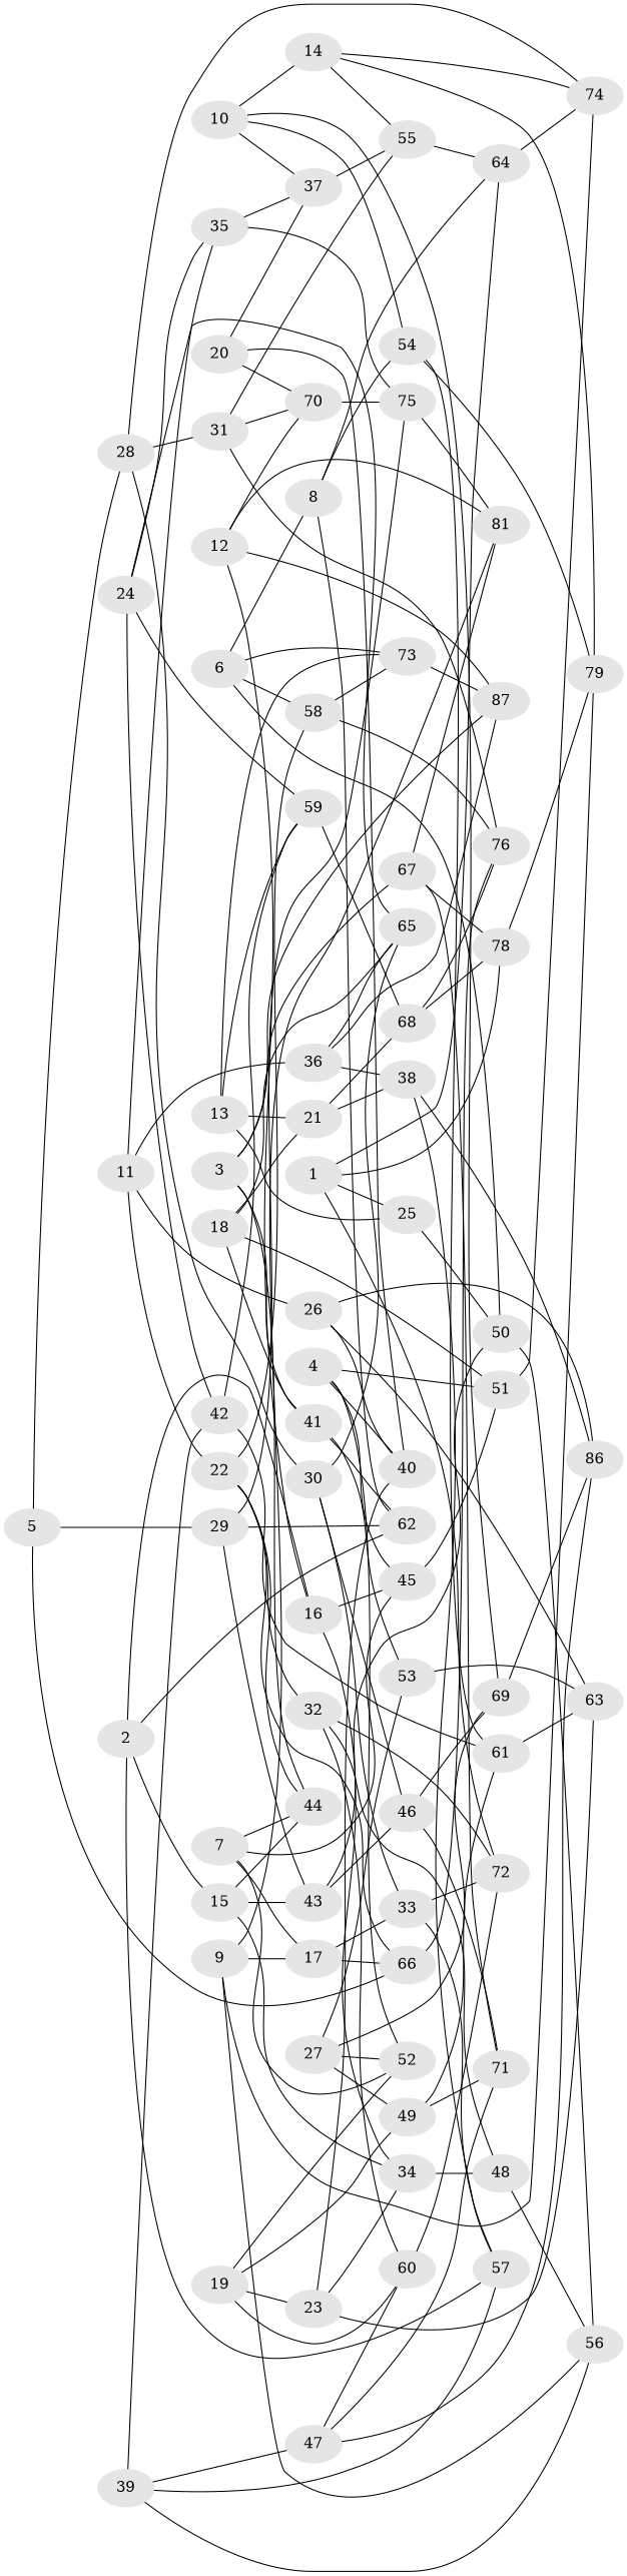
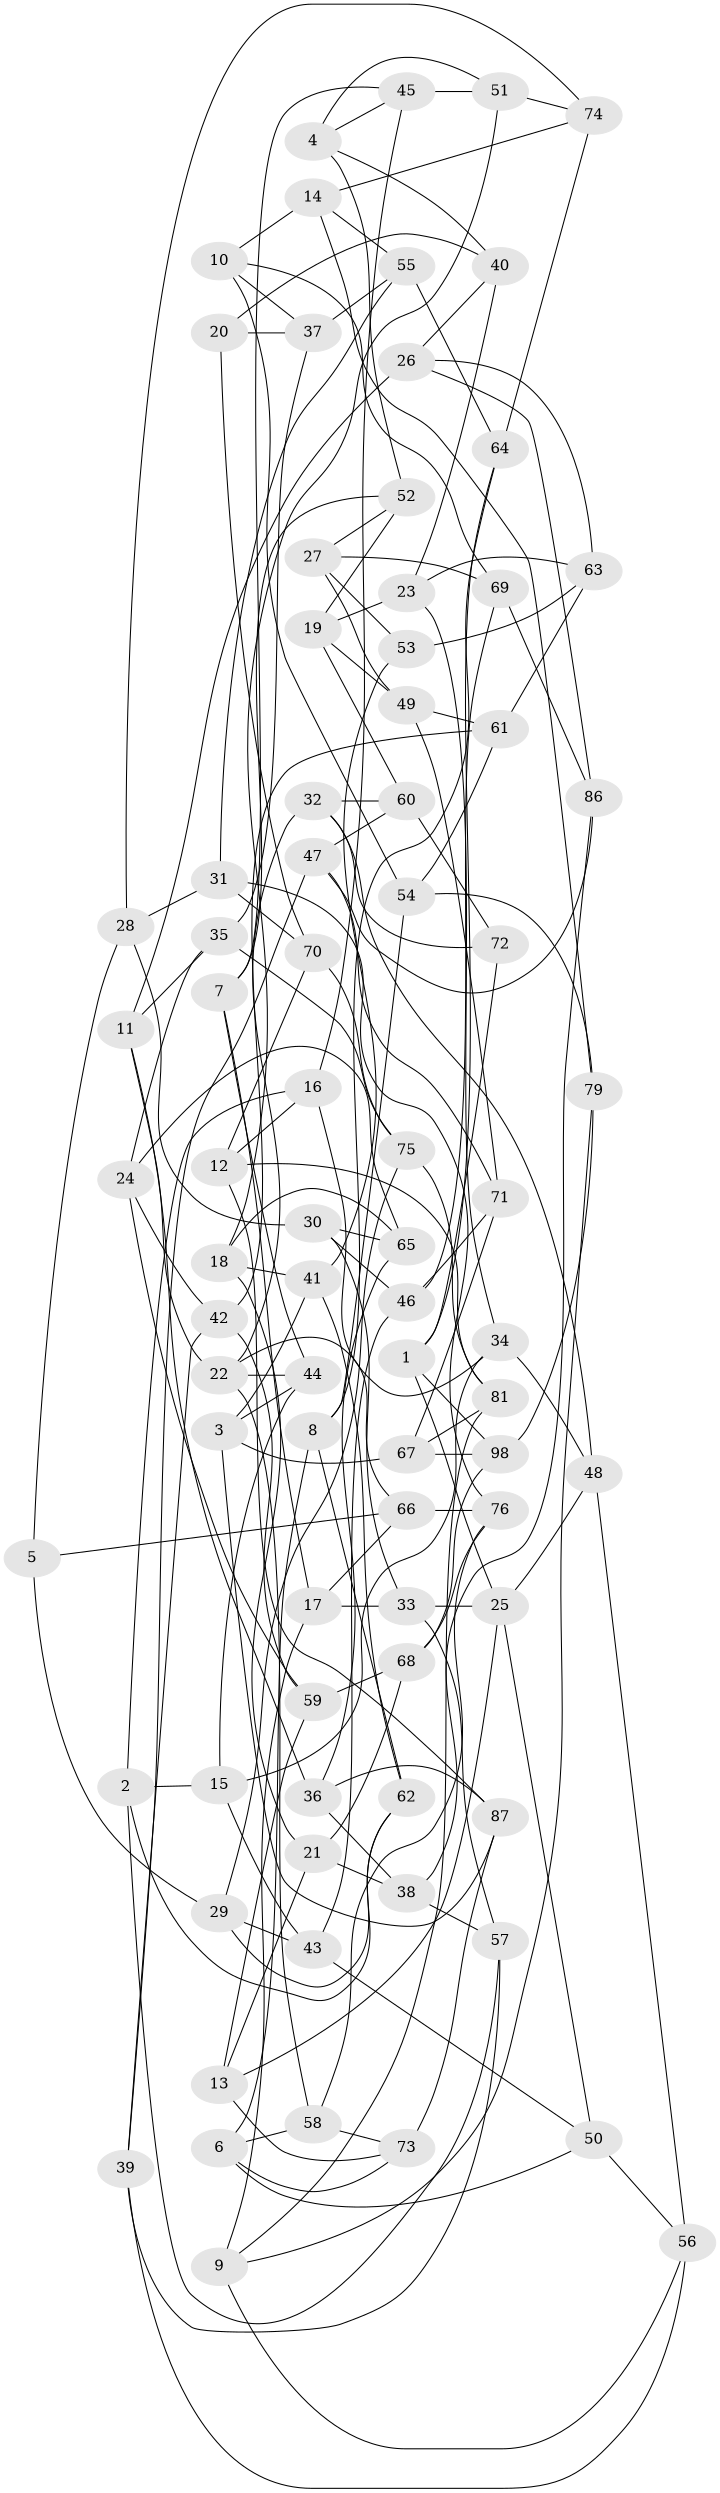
  graph {
    rankdir=LR
    node [color=gray90 style=filled]
    1
    25
    64
    72
-   78
+   78 [label=98]
    50
    48
    74
    79
    2
    15
    16
    57
    62
    44
    34
    43
    45
    3
    41
    67
    n22 [label=87]
    53
    81
    71
    4
    40
    51
    52
    5
    28
    29
    66
    30
    31
    75
    63
    76
    6
    8
    58
    73
    54
    56
    7
    17
    33
    61
    9
    10
    14
    37
    69
    55
    n55 [label=86]
    11
    22
    26
    35
    36
    32
    65
    38
    12
    70
    13
    21
    59
    68
    46
    18
    19
    23
    49
    60
    20
    24
    42
    27
    39
    47
    1 -- 25
    1 -- 64
    1 -- 72
    1 -- 78
    25 -- 50
+   25 -- 48
    64 -- 74
    78 -- 79
    50 -- 56
    48 -- 56
    2 -- 15
    2 -- 16
    2 -- 57
    2 -- 62
    15 -- 44
    15 -- 34
    15 -- 43
    16 -- 34
    16 -- 45
    34 -- 48
    43 -- 50
    43 -- 46
    45 -- 51
    3 -- 44
    3 -- 41
    3 -- 67
    3 -- n22
    41 -- 62
    41 -- 53
    67 -- 78
    67 -- 81
    67 -- 71
    53 -- 63
    4 -- 45
    4 -- 40
    4 -- 51
    4 -- 52
    51 -- 74
    5 -- 28
    5 -- 29
    5 -- 66
    28 -- 74
    28 -- 30
    28 -- 31
    29 -- 62
    29 -- 43
    29 -- 75
    66 -- 76
    30 -- 33
    30 -- 65
    30 -- 46
    31 -- 76
    31 -- 55
    31 -- 70
    75 -- 81
    6 -- 50
    6 -- 8
    6 -- 58
    6 -- 73
    8 -- 64
    8 -- 62
    8 -- 54
    58 -- 76
    58 -- 73
    73 -- n22
    54 -- 79
    54 -- 61
    7 -- 44
    7 -- 45
    7 -- 52
    7 -- 17
    17 -- 66
    17 -- 33
-   33 -- 72
+   33 -- 25
    33 -- 57
    61 -- 63
    9 -- 79
    9 -- 81
    9 -- 56
    9 -- 17
    10 -- 54
    10 -- 14
    10 -- 37
    10 -- 69
    14 -- 74
    14 -- 79
    14 -- 55
    37 -- 55
    69 -- n55
    55 -- 64
    11 -- 22
    11 -- 26
    11 -- 35
    11 -- 36
    22 -- 44
    22 -- 66
    22 -- 58
    22 -- 32
    26 -- 40
    26 -- 63
    26 -- n55
    35 -- 75
    35 -- 37
    36 -- n22
    36 -- 65
    36 -- 38
    32 -- 72
    32 -- 48
    32 -- 60
    38 -- 57
    38 -- n55
    12 -- 16
    12 -- n22
    12 -- 81
    12 -- 70
    70 -- 75
    13 -- 25
    13 -- 73
    13 -- 21
    13 -- 59
    21 -- 38
    21 -- 68
    59 -- 68
    68 -- 78
    68 -- 76
    46 -- 71
    46 -- 69
    18 -- 41
    18 -- 51
    18 -- 65
    18 -- 21
    19 -- 52
    19 -- 23
    19 -- 49
    19 -- 60
    23 -- 34
    23 -- 40
    23 -- 63
    49 -- 71
    49 -- 61
    60 -- 72
    20 -- 40
    20 -- 37
    20 -- 70
    24 -- 35
    24 -- 65
    24 -- 59
    24 -- 42
    42 -- 61
    42 -- 59
    27 -- 53
    27 -- 52
    27 -- 69
    27 -- 49
    39 -- 57
    39 -- 56
    39 -- 42
    39 -- 47
    47 -- 71
    47 -- n55
    47 -- 60
  }
